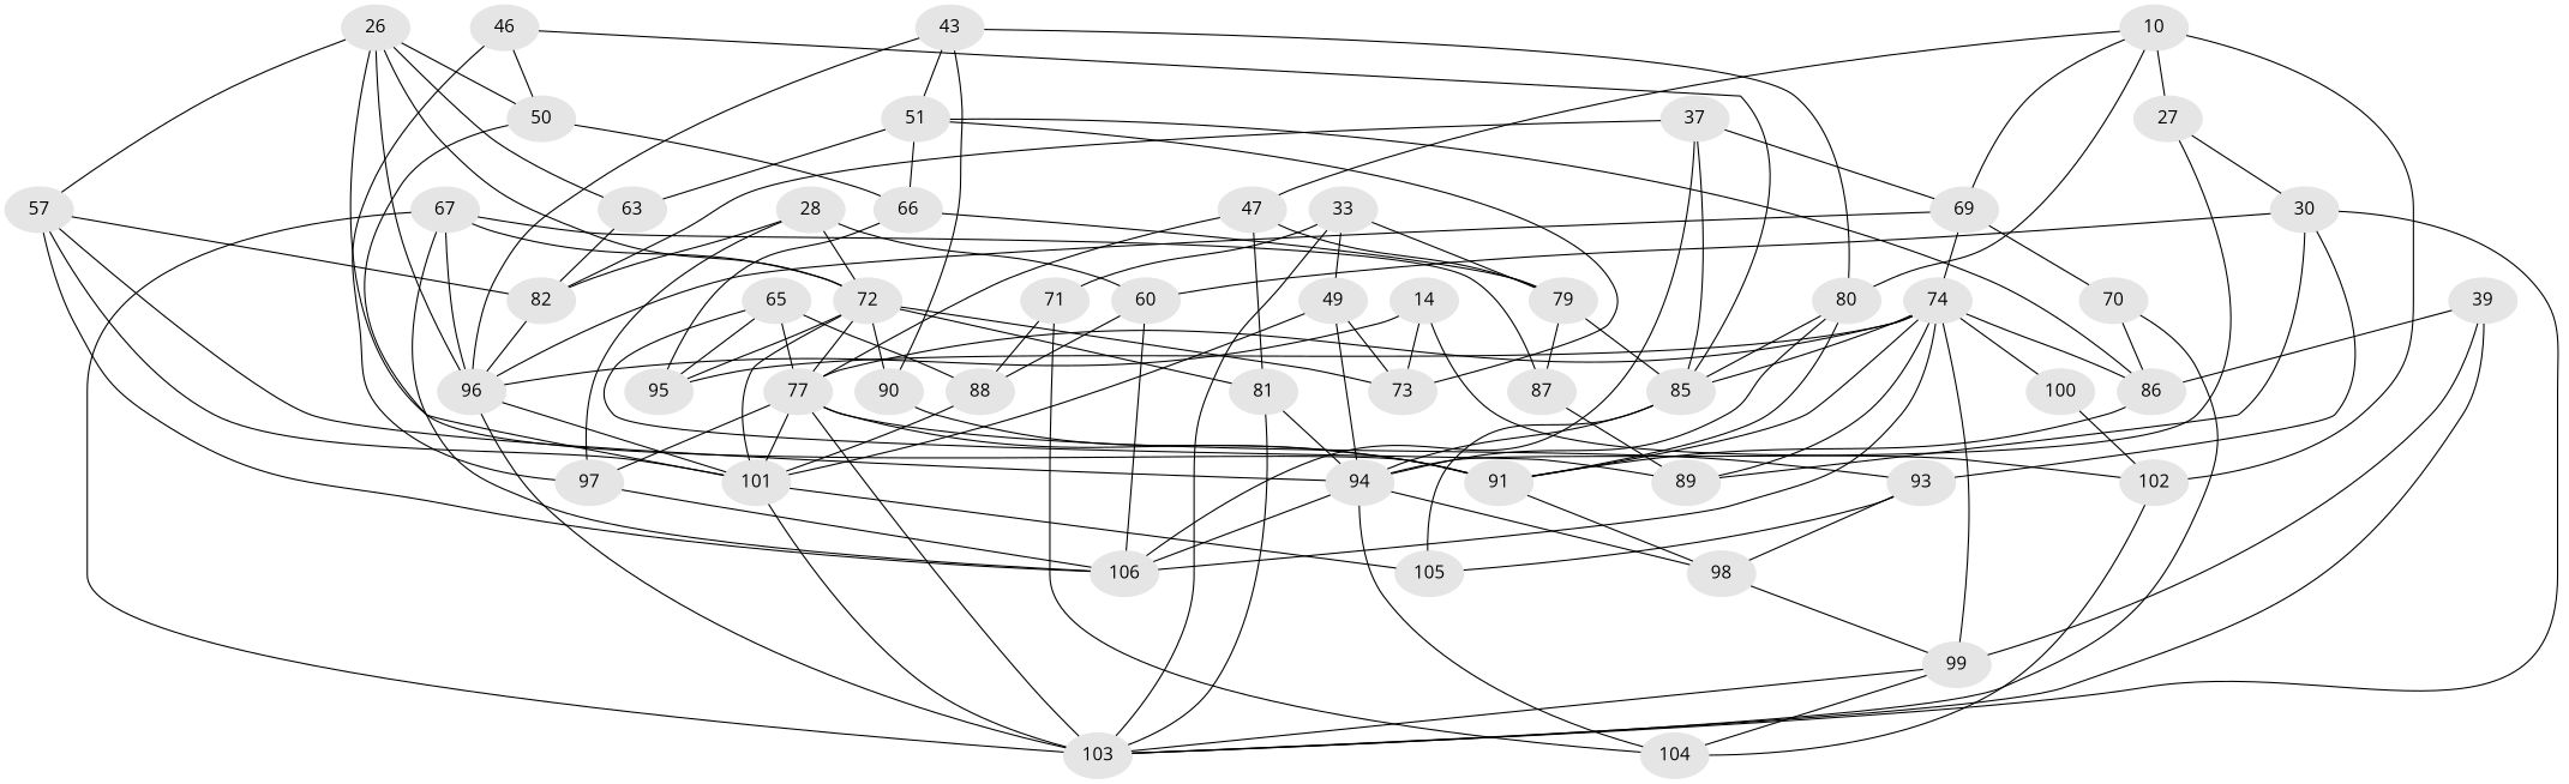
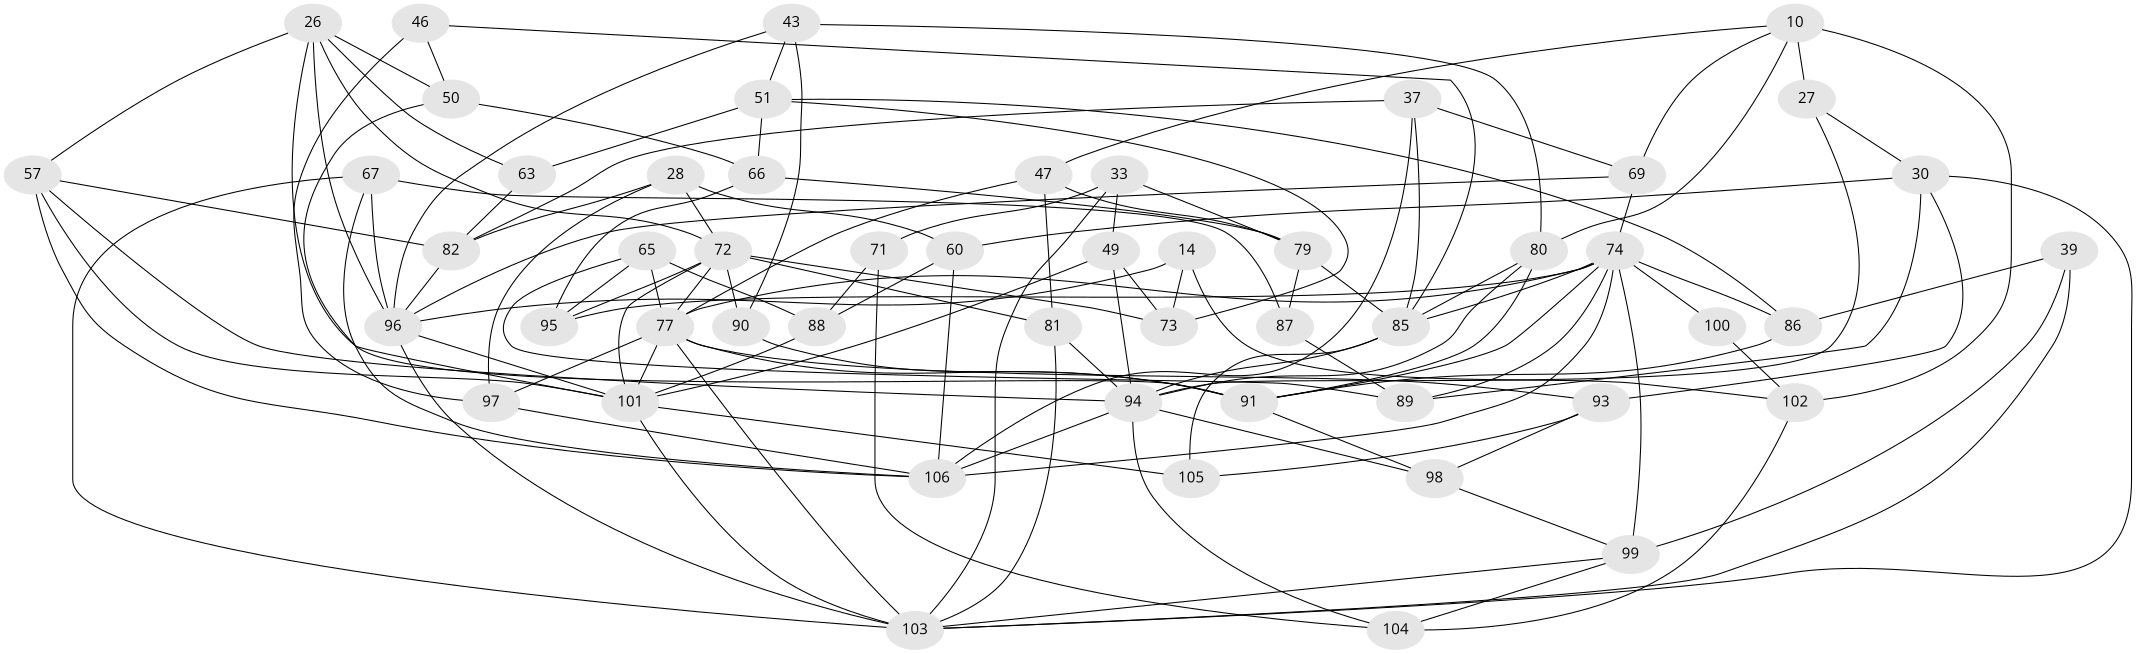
  graph {
    fontname="Open Sans"
    node [color=gray90 fontname="Open Sans" style=filled]
    edge [fontname="Open Sans"]
    10 [super="+4"]
    27
    47
    69 [super="+19"]
    80 [super="+64"]
    102
    n7 [label=30 super="+21"]
    94 [super="+78+58"]
    79 [super="+41"]
    77 [super="+75"]
    81
    96 [super="+29+83+92"]
-   70
    74 [super="+30+68+35"]
    91 [super="+55+52"]
    85 [super="+16+23"]
    104
    14
    73
    103 [super="+76+84"]
    101 [super="+59+54"]
    26 [super="+2+5+11"]
    50
    57 [super="+8+38"]
    63
    72 [super="+20+33+22"]
    66
    82 [super="+48"]
    106 [super="+1+12+62"]
    90
    95
    98
    60 [super="+34"]
    89
    93
    88
    28
    97 [super="+7"]
    n39 [label=33]
    49
    71
    87
    37
    105
    39
    86
    99 [super="+15"]
    51 [super="+44"]
    43
    46
    65
    67 [super="+45"]
    100
    10 -- 27 [weight=2]
    10 -- 47
    10 -- 69
    10 -- 80
    10 -- 102
    27 -- n7
    27 -- 94
    47 -- 79
    47 -- 77
    47 -- 81
    69 -- 96
-   69 -- 70 [weight=2]
    69 -- 74
    80 -- 94
    80 -- 91
    80 -- 85 [weight=2]
    102 -- 104
    n7 -- 103
    n7 -- 60 [weight=2]
    n7 -- 89
    n7 -- 93
    94 -- 104
    94 -- 106 [weight=4]
    94 -- 98
    79 -- 85
    79 -- 87 [weight=2]
    77 -- 91
    77 -- 103
    77 -- 101 [weight=2]
    77 -- 93
    77 -- 97
    81 -- 94
    81 -- 103
    96 -- 103 [weight=2]
    96 -- 101
-   70 -- 103
-   70 -- 86
    74 -- 77
    74 -- 91
    74 -- 85
    74 -- 106
    74 -- 95
    74 -- 89
    74 -- 86
    74 -- 99
    74 -- 100 [weight=3]
    91 -- 98
    85 -- 94
    85 -- 105
    14 -- 102
    14 -- 96 [weight=2]
    14 -- 73
    101 -- 103 [weight=2]
    101 -- 105
    26 -- 96 [weight=3]
    26 -- 91 [weight=3]
    26 -- 50
    26 -- 57
    26 -- 63
    26 -- 72
    50 -- 101
    50 -- 66
    57 -- 94
    57 -- 101 [weight=4]
    57 -- 82
    57 -- 106
    63 -- 82 [weight=2]
    72 -- 77
    72 -- 81
    72 -- 73
    72 -- 101
    72 -- 90
    72 -- 95
    66 -- 79
    66 -- 95
    82 -- 96
    90 -- 91 [weight=2]
    98 -- 99
    60 -- 106 [weight=2]
    60 -- 88
    93 -- 98
    93 -- 105
    88 -- 101
    28 -- 72
    28 -- 82
    28 -- 60
    28 -- 97
    97 -- 106 [weight=2]
    n39 -- 79
    n39 -- 103
    n39 -- 49
    n39 -- 71
    49 -- 94
    49 -- 73
    49 -- 101
    71 -- 104
    71 -- 88
    87 -- 89
    37 -- 69
    37 -- 85
    37 -- 82
    37 -- 106
    39 -- 103
    39 -- 86
    39 -- 99 [weight=2]
    86 -- 91
    99 -- 104
    99 -- 103
    51 -- 73
    51 -- 63
    51 -- 66
    51 -- 86 [weight=2]
    43 -- 80
    43 -- 96
    43 -- 90
    43 -- 51
    46 -- 85
    46 -- 50
    46 -- 97 [weight=2]
    65 -- 77
    65 -- 95
    65 -- 89
    65 -- 88
    67 -- 96
    67 -- 103
-   67 -- 72 [weight=2]
    67 -- 106
    67 -- 87
    100 -- 102
  }
